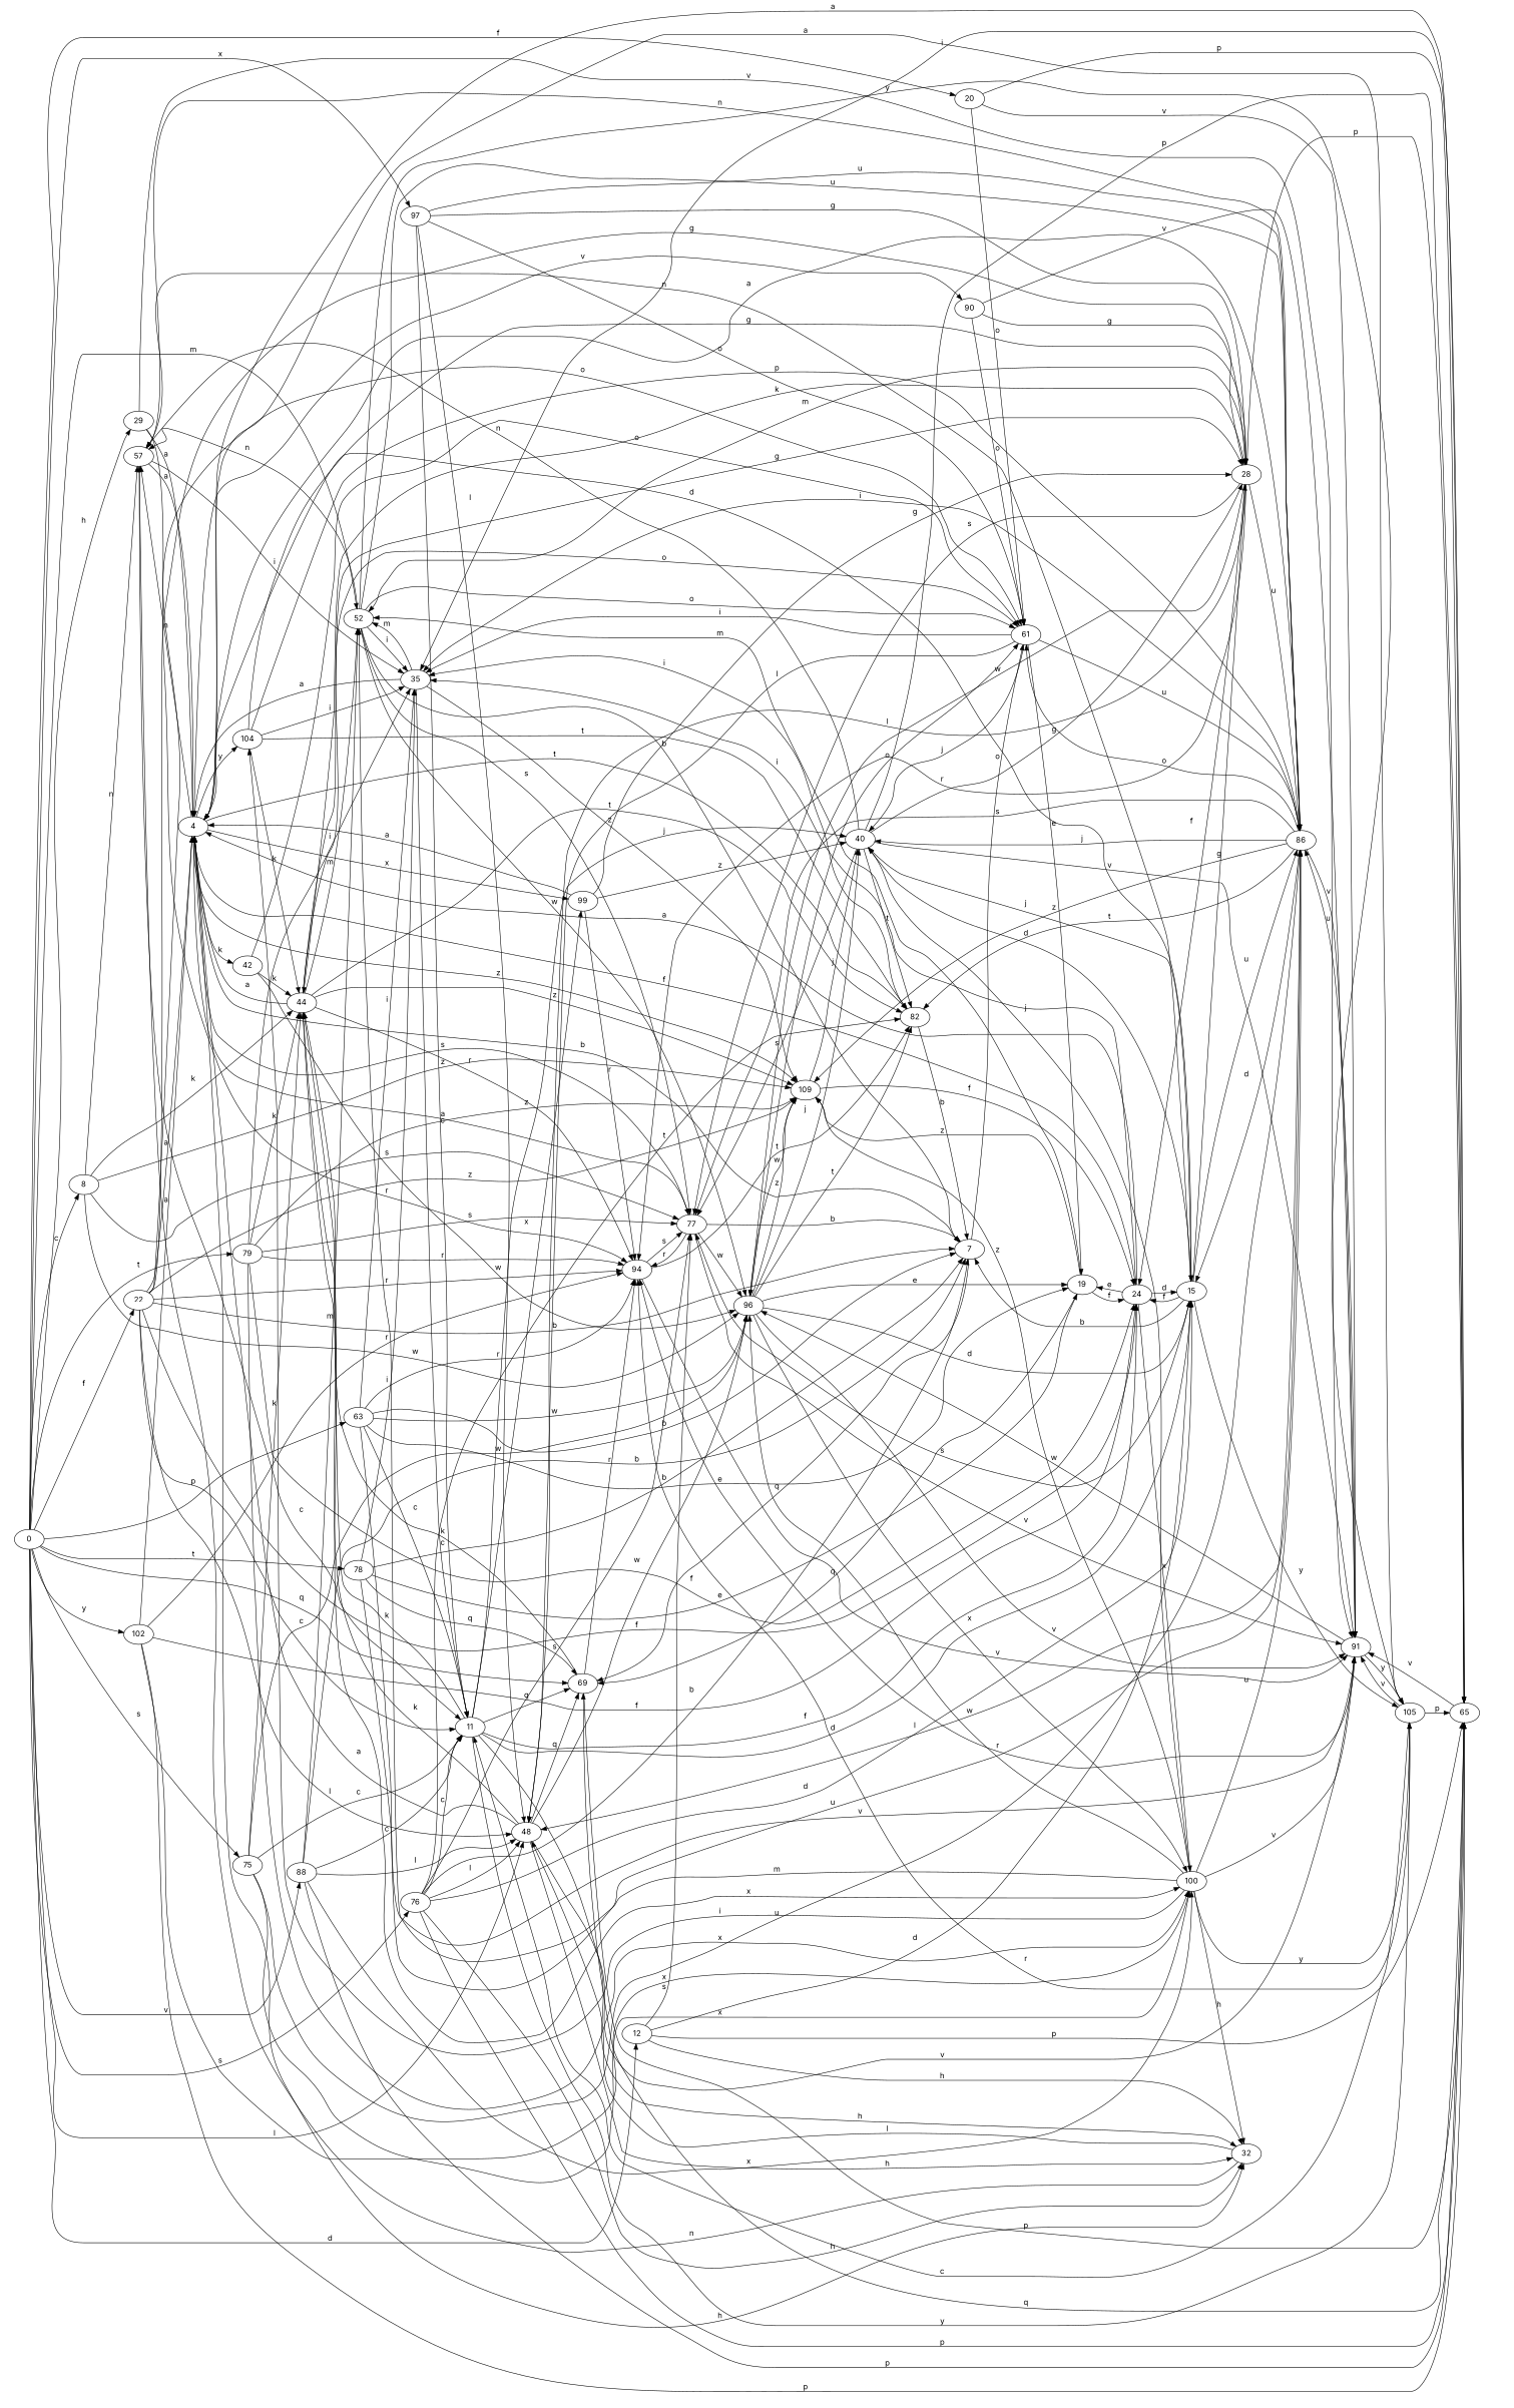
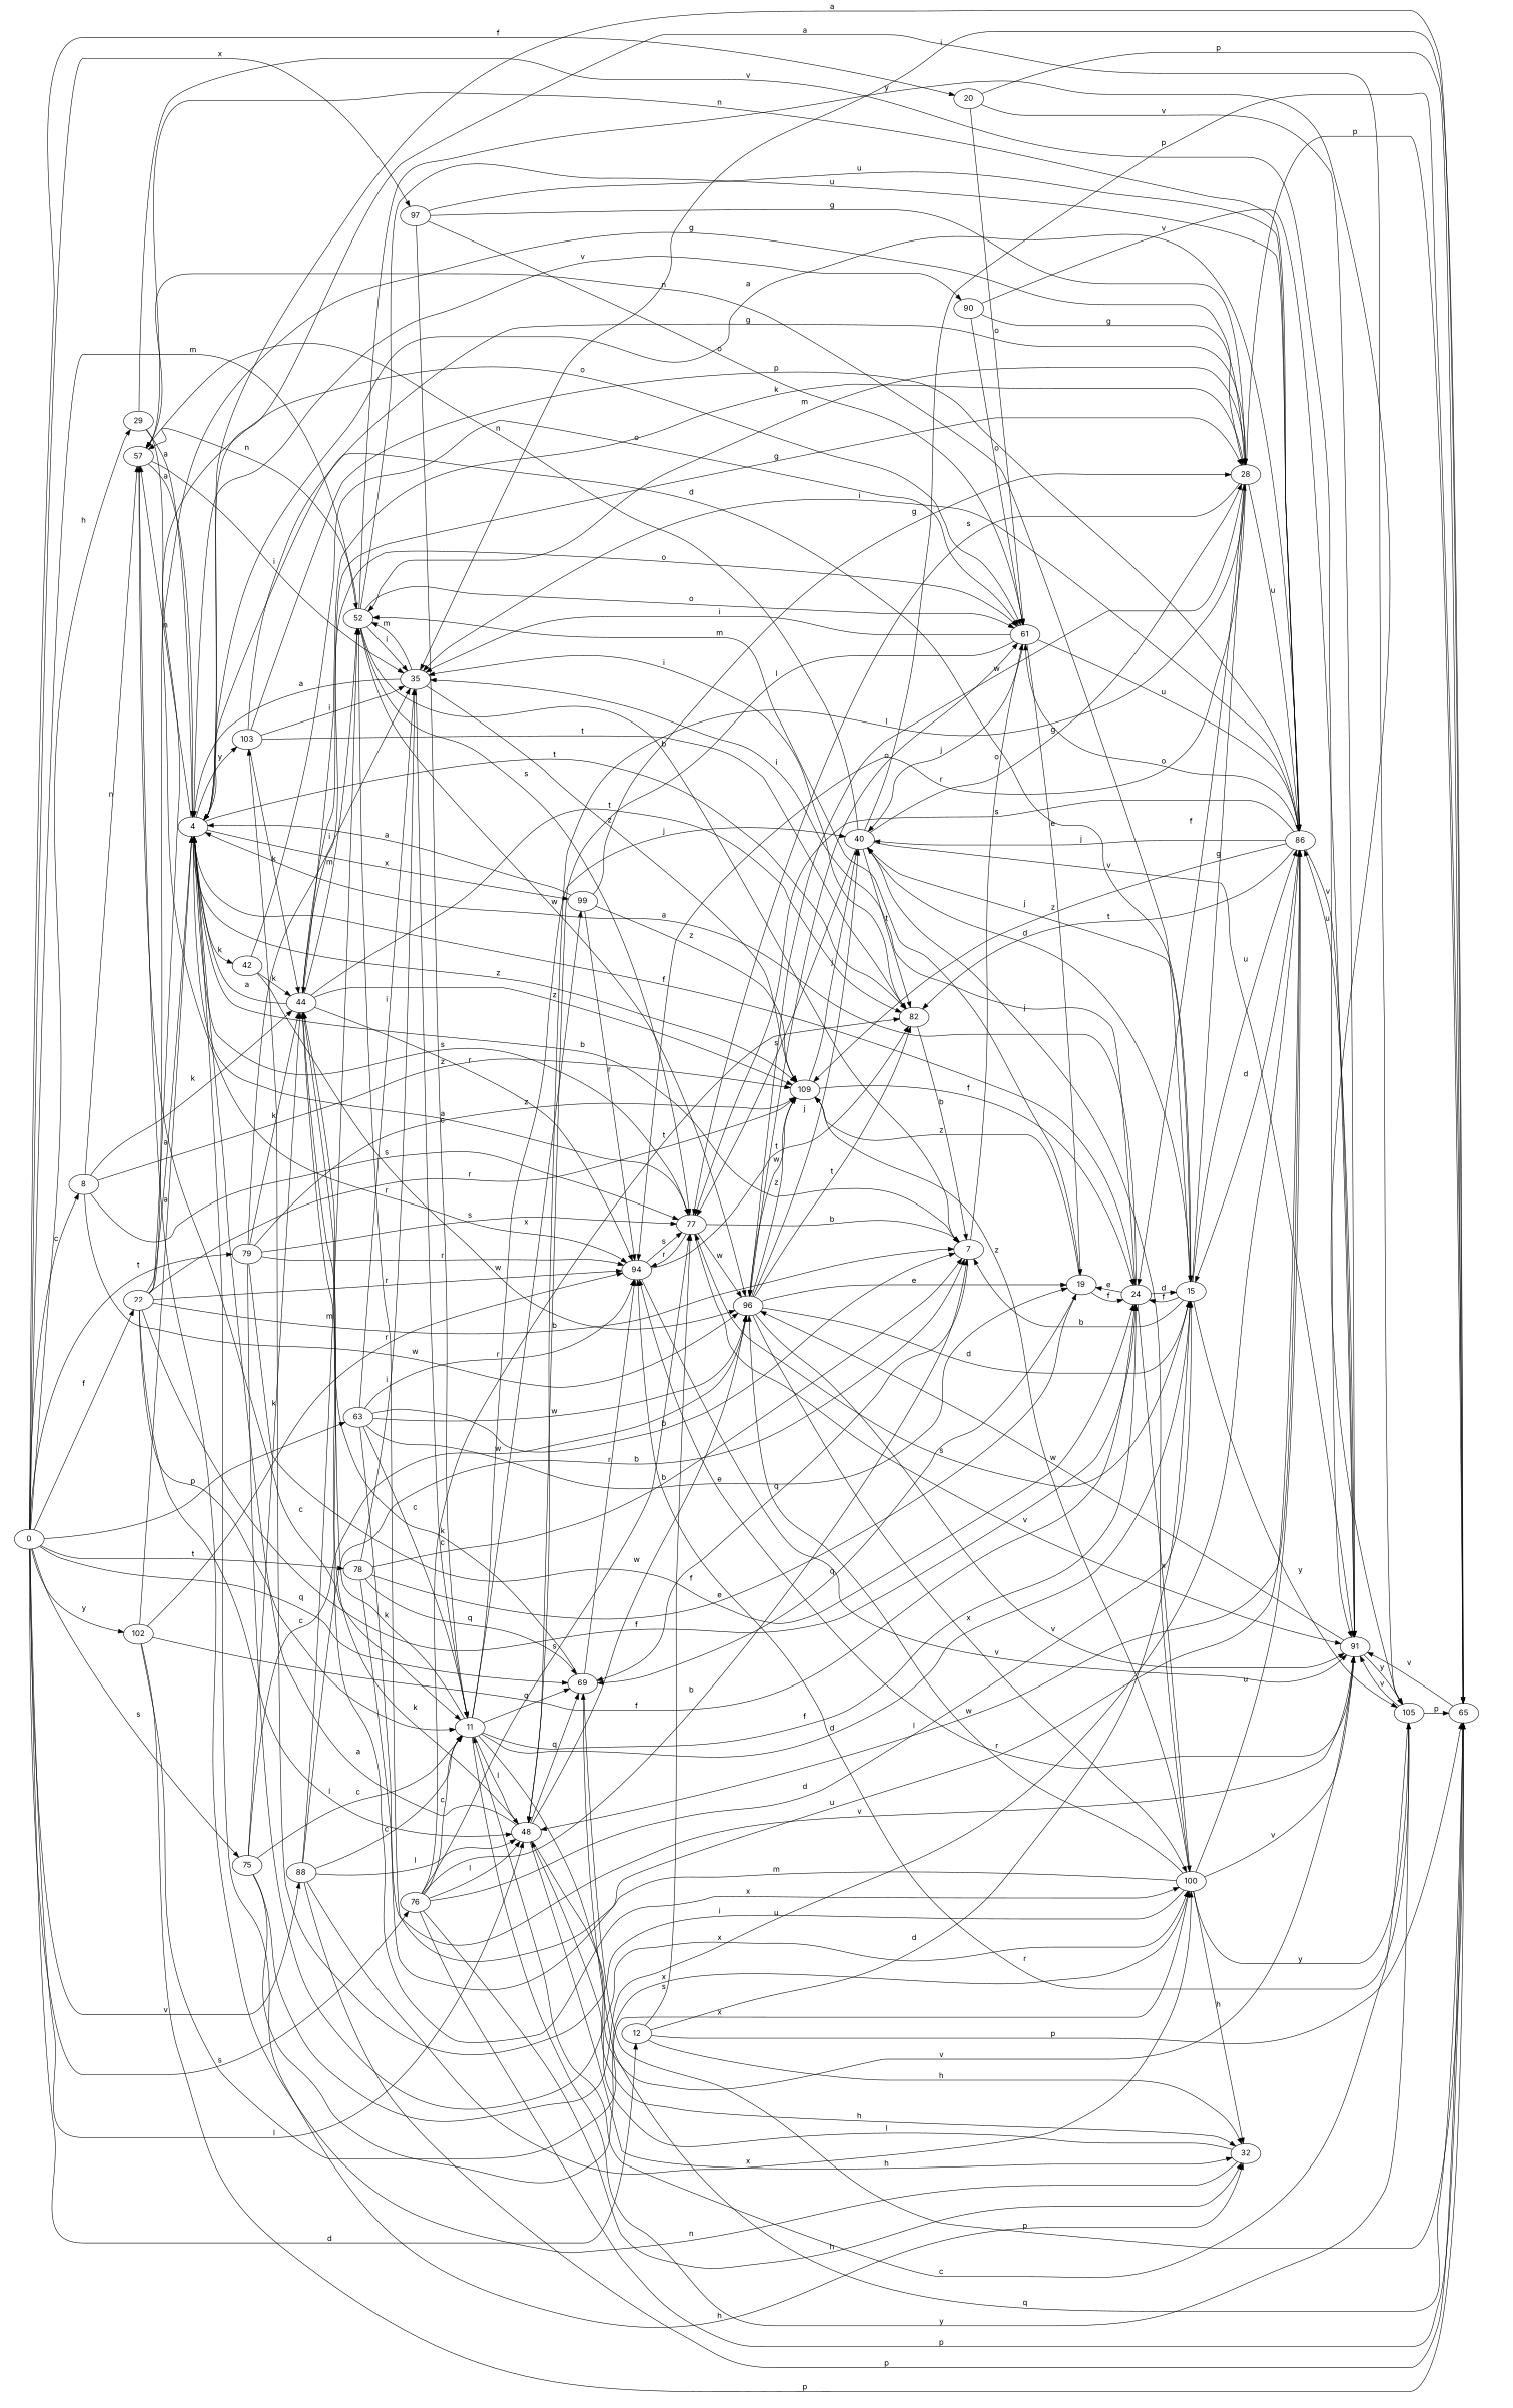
  strict digraph {
    fontname=Inter
    rankdir=LR
    node [fontname=Inter]
    edge [fontname=Inter]
    0
    8
    12
    20
    22
    29
    48
    52
    63
    69
    75
    76
    78
    79
    88
    97
    102
    57
    77
    109
    44
    96
    15
    32
    65
    61
    91
    4
    7
    24
    11
    28
    n33 [label=94]
    105
    86
    35
    19
    100
    82
    42
    90
    99
-   103 [label=104]
+   103
    40
    0 -> 8 [label=c]
    0 -> 12 [label=d]
    0 -> 20 [label=f]
    0 -> 22 [label=f]
    0 -> 29 [label=h]
    0 -> 48 [label=l]
    0 -> 52 [label=m]
    0 -> 63 [label=p]
    0 -> 69 [label=q]
    0 -> 75 [label=s]
    0 -> 76 [label=s]
    0 -> 78 [label=t]
    0 -> 79 [label=t]
    0 -> 88 [label=v]
    0 -> 97 [label=x]
    0 -> 102 [label=y]
    8 -> 57 [label=n]
    8 -> 77 [label=s]
    8 -> 109 [label=z]
    8 -> 44 [label=k]
    8 -> 96 [label=w]
    12 -> 77 [label=s]
    12 -> 15 [label=d]
    12 -> 32 [label=h]
    12 -> 65 [label=p]
    20 -> 65 [label=p]
    20 -> 61 [label=o]
    20 -> 91 [label=v]
    22 -> 48 [label=l]
-   22 -> 109 [label=z]
+   22 -> 109 [label=r]
    22 -> 61 [label=o]
    22 -> 4 [label=a]
    22 -> 7 [label=b]
    22 -> 24 [label=f]
    22 -> 11 [label=c]
    22 -> 28 [label=g]
    22 -> n33 [label=r]
    29 -> 91 [label=v]
    29 -> 4 [label=a]
    29 -> n33 [label=r]
    48 -> 69 [label=q]
    48 -> 44 [label=k]
    48 -> 96 [label=w]
    48 -> 32 [label=h]
    48 -> 91 [label=v]
    48 -> 4 [label=a]
    52 -> 57 [label=n]
    52 -> 77 [label=s]
    52 -> 96 [label=w]
    52 -> 61 [label=o]
    52 -> 7 [label=b]
    52 -> 105 [label=y]
    52 -> 86 [label=u]
    52 -> 35 [label=i]
    63 -> 96 [label=w]
    63 -> 91 [label=v]
    63 -> 7 [label=b]
    63 -> 11 [label=c]
    63 -> n33 [label=r]
    63 -> 35 [label=i]
    63 -> 19 [label=e]
    69 -> 44 [label=k]
    69 -> 65 [label=p]
    69 -> n33 [label=r]
    75 -> 44 [label=k]
    75 -> 96 [label=w]
    75 -> 11 [label=c]
    75 -> 86 [label=u]
    75 -> 100 [label=x]
    76 -> 48 [label=l]
    76 -> 77 [label=s]
    76 -> 15 [label=d]
    76 -> 32 [label=h]
    76 -> 65 [label=p]
    76 -> 7 [label=b]
    76 -> 11 [label=c]
    76 -> 82 [label=t]
    78 -> 69 [label=q]
    78 -> 7 [label=b]
    78 -> 86 [label=u]
    78 -> 35 [label=i]
    78 -> 19 [label=e]
    79 -> 77 [label=s]
    79 -> 109 [label=z]
    79 -> 44 [label=k]
    79 -> 24 [label=f]
    79 -> n33 [label=r]
    79 -> 35 [label=i]
    79 -> 100 [label=x]
    88 -> 48 [label=l]
    88 -> 52 [label=m]
    88 -> 65 [label=p]
    88 -> 7 [label=b]
    88 -> 11 [label=c]
    88 -> 100 [label=x]
-   97 -> 48 [label=l]
+   11 -> 48 [label=l]
    97 -> 61 [label=o]
    97 -> 11 [label=c]
    97 -> 28 [label=g]
    97 -> 86 [label=u]
    102 -> 65 [label=p]
    102 -> 4 [label=a]
    102 -> 24 [label=f]
    102 -> n33 [label=r]
    102 -> 100 [label=x]
    57 -> 4 [label=a]
    57 -> 11 [label=c]
    57 -> 35 [label=i]
    77 -> 96 [label=w]
    77 -> 91 [label=v]
    77 -> 4 [label=a]
    77 -> 7 [label=b]
    77 -> n33 [label=r]
    109 -> 96 [label=w]
    109 -> 24 [label=f]
    109 -> 40 [label=j]
    44 -> 52 [label=m]
    44 -> 109 [label=z]
    44 -> 61 [label=o]
    44 -> 4 [label=a]
    44 -> 28 [label=g]
    44 -> n33 [label=r]
    44 -> 100 [label=x]
    44 -> 82 [label=t]
    96 -> 109 [label=z]
    96 -> 15 [label=d]
    96 -> 61 [label=o]
    96 -> 91 [label=v]
    96 -> 19 [label=e]
    96 -> 100 [label=x]
    96 -> 82 [label=t]
    96 -> 40 [label=j]
    15 -> 57 [label=n]
    15 -> 77 [label=s]
    15 -> 7 [label=b]
    15 -> 24 [label=f]
    15 -> 28 [label=g]
    15 -> 105 [label=y]
    15 -> 86 [label=u]
    15 -> 40 [label=j]
    32 -> 48 [label=l]
    32 -> 57 [label=n]
    65 -> 69 [label=q]
    65 -> 91 [label=v]
    65 -> 4 [label=a]
    65 -> 35 [label=i]
    61 -> 48 [label=l]
    61 -> 86 [label=u]
    61 -> 35 [label=i]
    61 -> 19 [label=e]
    61 -> 40 [label=j]
    91 -> 96 [label=w]
    91 -> n33 [label=r]
    91 -> 105 [label=y]
    91 -> 86 [label=u]
    4 -> 57 [label=n]
    4 -> 77 [label=s]
    4 -> 109 [label=z]
    4 -> 15 [label=d]
    4 -> 32 [label=h]
    4 -> 7 [label=b]
    4 -> 24 [label=f]
    4 -> 82 [label=t]
    4 -> 42 [label=k]
    4 -> 90 [label=v]
    4 -> 99 [label=x]
    4 -> 103 [label=y]
    7 -> 69 [label=q]
    7 -> 61 [label=o]
    24 -> 15 [label=d]
    24 -> 4 [label=a]
    24 -> 35 [label=i]
    24 -> 19 [label=e]
    24 -> 100 [label=x]
    11 -> 69 [label=q]
    11 -> 44 [label=k]
    11 -> 15 [label=d]
    11 -> 32 [label=h]
    11 -> 24 [label=f]
    11 -> 105 [label=y]
    11 -> 99 [label=x]
    11 -> 40 [label=j]
    28 -> 48 [label=l]
    28 -> 52 [label=m]
    28 -> 77 [label=s]
    28 -> 44 [label=k]
    28 -> 96 [label=w]
    28 -> 65 [label=p]
    28 -> 24 [label=f]
    28 -> n33 [label=r]
    28 -> 86 [label=u]
    n33 -> 77 [label=s]
    n33 -> 91 [label=v]
    n33 -> 82 [label=t]
    105 -> 65 [label=p]
    105 -> 91 [label=v]
    105 -> 4 [label=a]
    105 -> 11 [label=c]
    105 -> n33 [label=r]
    86 -> 48 [label=l]
    86 -> 57 [label=n]
    86 -> 77 [label=s]
    86 -> 109 [label=z]
    86 -> 15 [label=d]
    86 -> 61 [label=o]
    86 -> 91 [label=v]
    86 -> 4 [label=a]
    86 -> 35 [label=i]
    86 -> 82 [label=t]
    86 -> 40 [label=j]
    35 -> 52 [label=m]
    35 -> 109 [label=z]
    35 -> 4 [label=a]
    35 -> 11 [label=c]
    19 -> 52 [label=m]
    19 -> 69 [label=q]
    19 -> 109 [label=z]
    19 -> 24 [label=f]
    100 -> 52 [label=m]
    100 -> 109 [label=z]
    100 -> 96 [label=w]
    100 -> 32 [label=h]
    100 -> 91 [label=v]
    100 -> 105 [label=y]
    100 -> 86 [label=u]
    100 -> 103 [label=i]
    100 -> 40 [label=j]
    82 -> 7 [label=b]
    82 -> 35 [label=i]
    42 -> 44 [label=k]
    42 -> 96 [label=w]
    42 -> 61 [label=o]
    90 -> 61 [label=o]
    90 -> 91 [label=v]
    90 -> 28 [label=g]
-   99 -> 40 [label=z]
+   99 -> 109 [label=z]
    99 -> 4 [label=a]
    99 -> 28 [label=g]
    99 -> n33 [label=r]
    103 -> 44 [label=k]
    103 -> 28 [label=g]
    103 -> 86 [label=p]
    103 -> 35 [label=i]
    103 -> 82 [label=t]
    40 -> 57 [label=n]
    40 -> 77 [label=s]
    40 -> 15 [label=d]
    40 -> 65 [label=p]
    40 -> 91 [label=v]
    40 -> 28 [label=g]
    40 -> 82 [label=t]
  }
